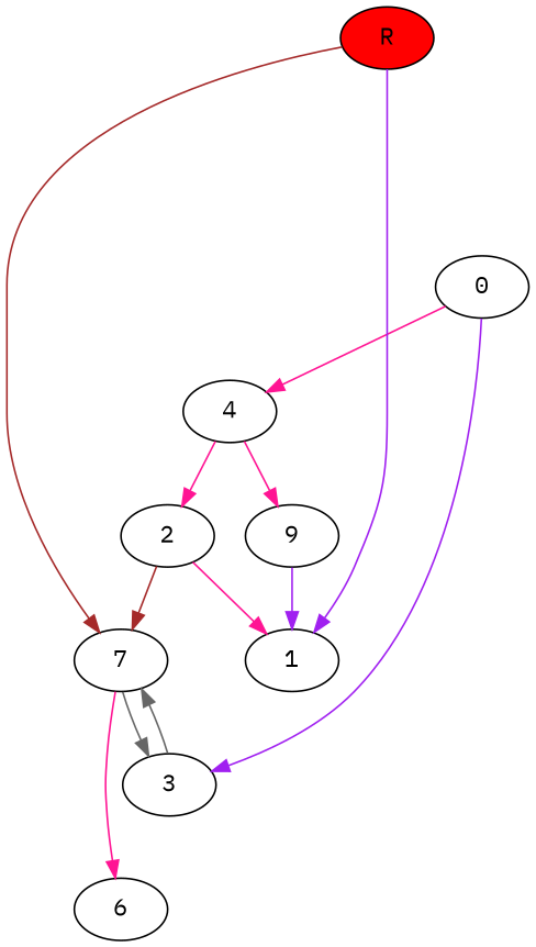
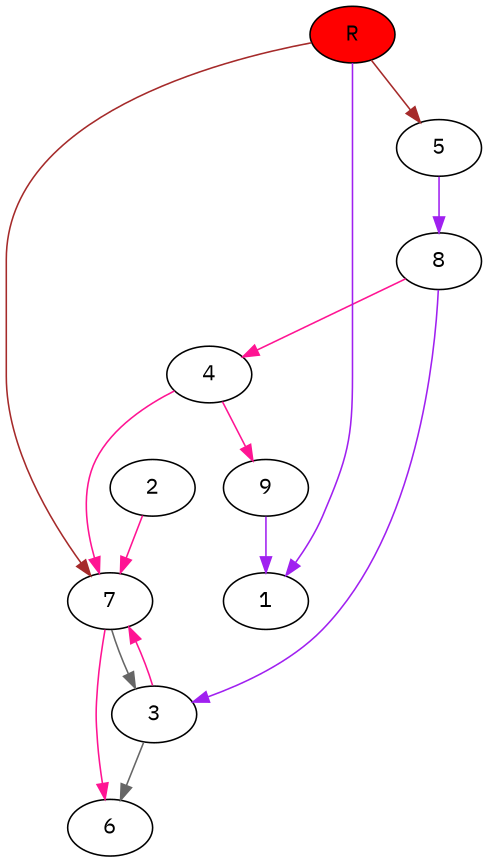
  digraph {
    fontname="IBM Plex Mono"
    node [fontname="IBM Plex Mono"]
    edge [color=deeppink fontname="IBM Plex Mono"]
    2
    1
    7
    3
    6
    4
    9
-   8 [label=0]
+   5
+   8
    R [fillcolor="#ff0000" style=filled]
-   2 -> 1
-   2 -> 7 [color=brown]
+   2 -> 7
    7 -> 3 [color=gray40]
    7 -> 6
-   3 -> 7 [color=gray40]
-   4 -> 2
+   3 -> 7
+   3 -> 6 [color=gray40]
+   4 -> 7
    4 -> 9
    9 -> 1 [color=purple]
+   5 -> 8 [color=purple]
    8 -> 3 [color=purple]
    8 -> 4
    R -> 1 [color=purple]
    R -> 7 [color=brown]
+   R -> 5 [color=brown]
  }
